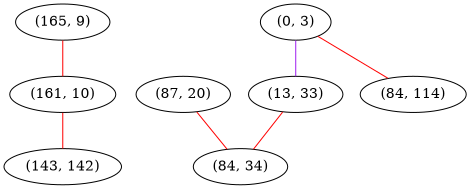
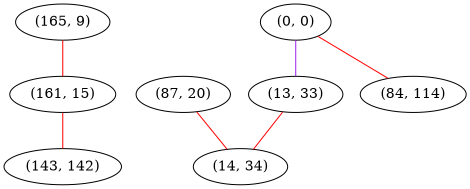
  graph {
    edge [color=red weight=1]
    "(165, 9)"
-   "(161, 10)"
+   "(161, 10)" [label="(161, 15)"]
    "(143, 142)"
    n4 [label="(13, 33)"]
-   "(0, 0)" [label="(0, 3)"]
+   "(0, 0)"
    "(84, 114)"
-   "(14, 34)" [label="(84, 34)"]
+   "(14, 34)"
    "(87, 20)"
    "(165, 9)" -- "(161, 10)"
    "(161, 10)" -- "(143, 142)"
    n4 -- "(14, 34)"
    "(0, 0)" -- n4 [color=purple weight=4]
    "(0, 0)" -- "(84, 114)"
    "(87, 20)" -- "(14, 34)"
  }
